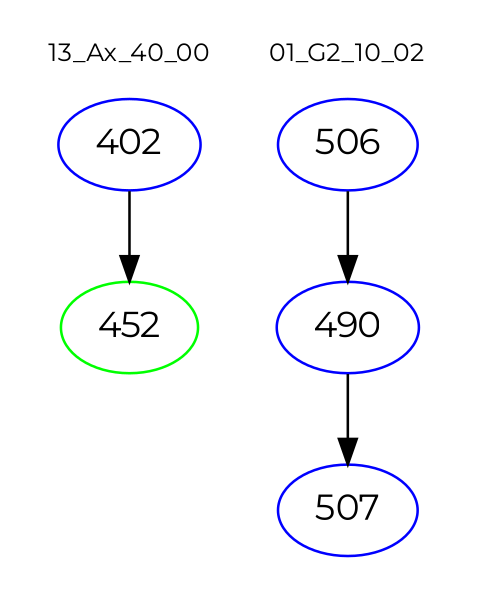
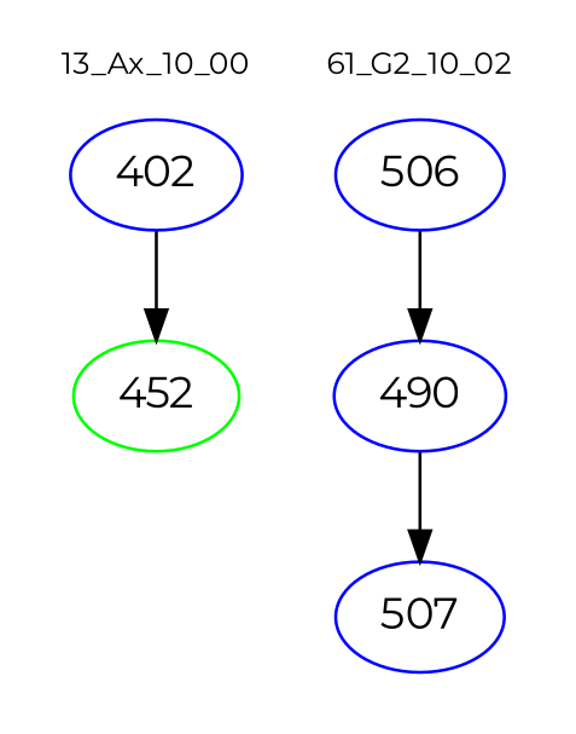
  digraph {
    fontname=Montserrat
    node [color=blue fontname=Montserrat]
    edge [color=black fontname=Montserrat]
    n1 [label=402]
    n2 [color=green label=452]
    n3 [label=506]
    n4 [label=490]
    n5 [label=507]
    subgraph cluster_1 {
      color=white
      fontsize=10
-     label="13_Ax_40_00"
+     label="13_Ax_10_00"
      n1
      n2
    }
    subgraph cluster_2 {
      color=white
      fontsize=10
-     label="01_G2_10_02"
+     label="61_G2_10_02"
      n3
      n4
      n5
    }
    n1 -> n2
    n3 -> n4
    n4 -> n5
  }
